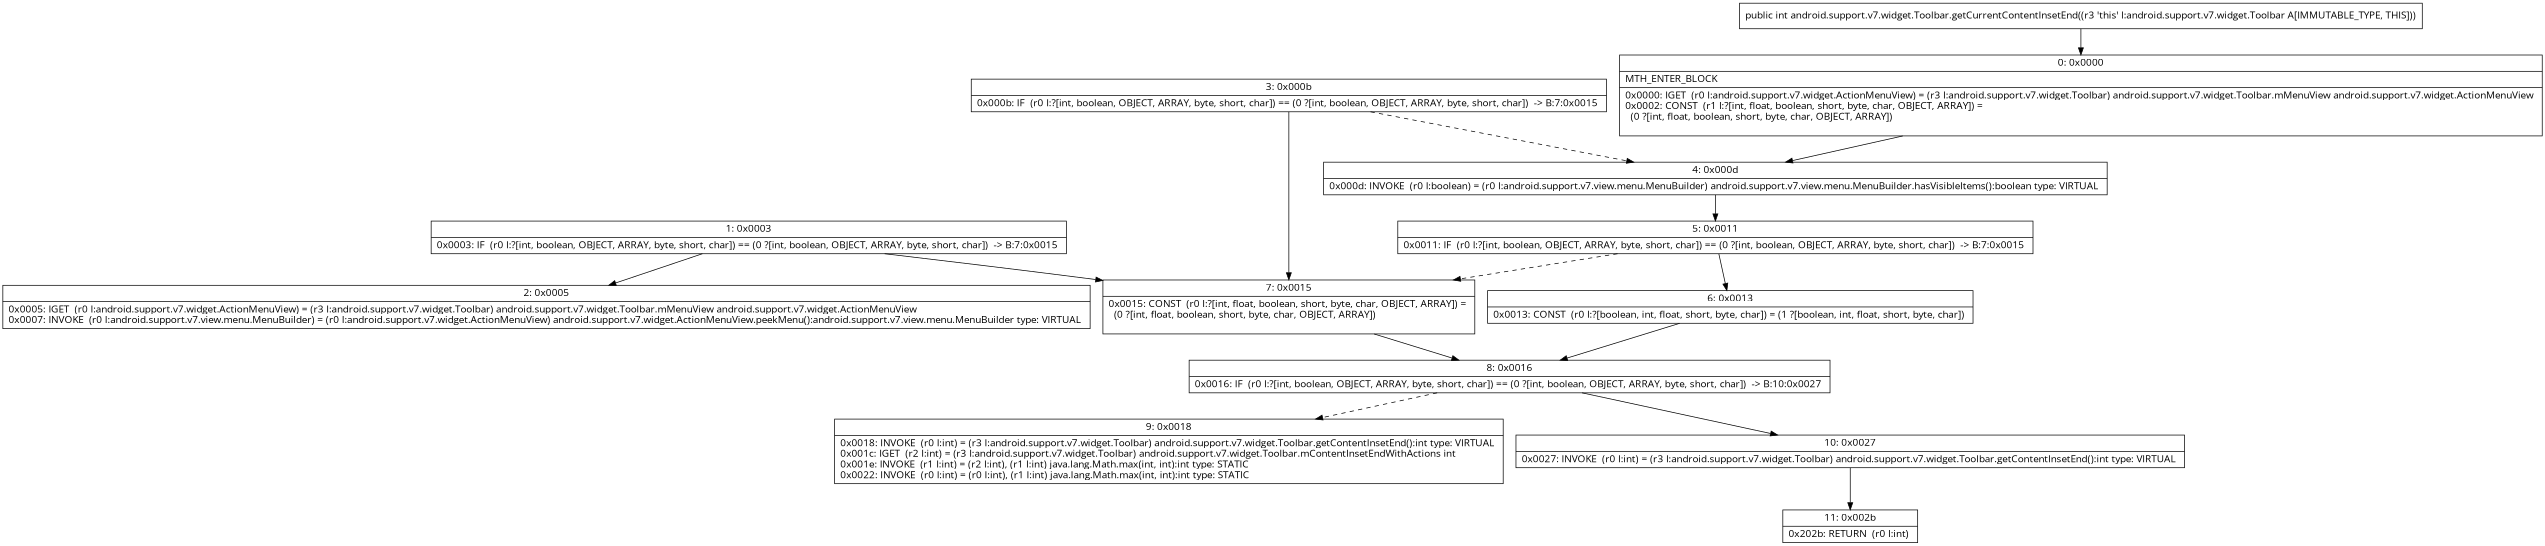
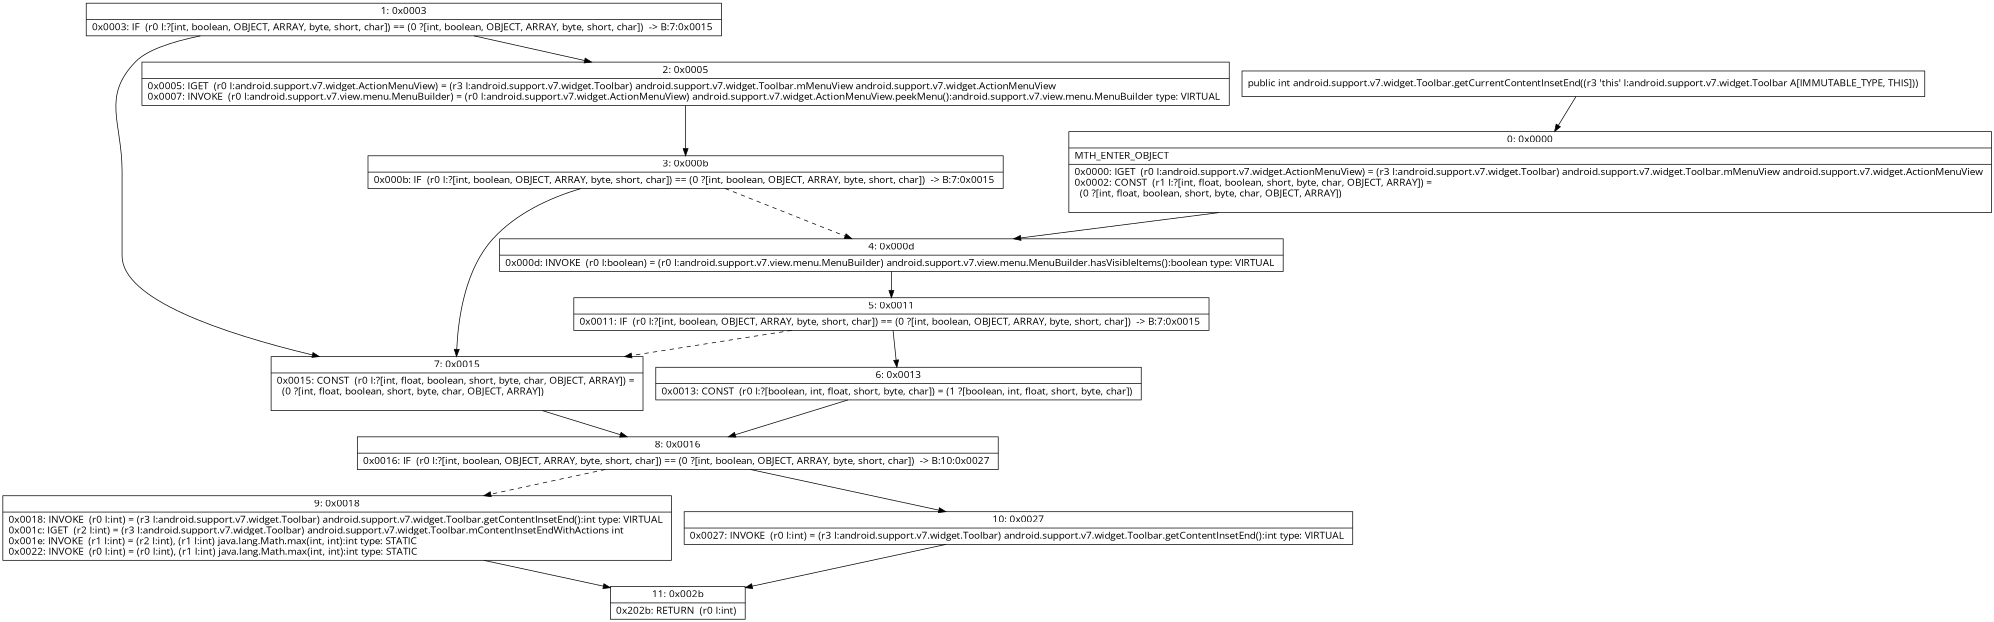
  digraph {
    fontname="Open Sans"
    node [fontname="Open Sans" shape=record]
    edge [fontname="Open Sans"]
-   n1 [label="{0\:\ 0x0000|MTH_ENTER_BLOCK\l|0x0000: IGET  (r0 I:android.support.v7.widget.ActionMenuView) = (r3 I:android.support.v7.widget.Toolbar) android.support.v7.widget.Toolbar.mMenuView android.support.v7.widget.ActionMenuView \l0x0002: CONST  (r1 I:?[int, float, boolean, short, byte, char, OBJECT, ARRAY]) = \l  (0 ?[int, float, boolean, short, byte, char, OBJECT, ARRAY])\l \l}"]
+   n1 [label="{0\:\ 0x0000|MTH_ENTER_OBJECT\l|0x0000: IGET  (r0 I:android.support.v7.widget.ActionMenuView) = (r3 I:android.support.v7.widget.Toolbar) android.support.v7.widget.Toolbar.mMenuView android.support.v7.widget.ActionMenuView \l0x0002: CONST  (r1 I:?[int, float, boolean, short, byte, char, OBJECT, ARRAY]) = \l  (0 ?[int, float, boolean, short, byte, char, OBJECT, ARRAY])\l \l}"]
    n2 [label="{4\:\ 0x000d|0x000d: INVOKE  (r0 I:boolean) = (r0 I:android.support.v7.view.menu.MenuBuilder) android.support.v7.view.menu.MenuBuilder.hasVisibleItems():boolean type: VIRTUAL \l}"]
    n3 [label="{1\:\ 0x0003|0x0003: IF  (r0 I:?[int, boolean, OBJECT, ARRAY, byte, short, char]) == (0 ?[int, boolean, OBJECT, ARRAY, byte, short, char])  \-\> B:7:0x0015 \l}"]
    n4 [label="{2\:\ 0x0005|0x0005: IGET  (r0 I:android.support.v7.widget.ActionMenuView) = (r3 I:android.support.v7.widget.Toolbar) android.support.v7.widget.Toolbar.mMenuView android.support.v7.widget.ActionMenuView \l0x0007: INVOKE  (r0 I:android.support.v7.view.menu.MenuBuilder) = (r0 I:android.support.v7.widget.ActionMenuView) android.support.v7.widget.ActionMenuView.peekMenu():android.support.v7.view.menu.MenuBuilder type: VIRTUAL \l}"]
    n5 [label="{7\:\ 0x0015|0x0015: CONST  (r0 I:?[int, float, boolean, short, byte, char, OBJECT, ARRAY]) = \l  (0 ?[int, float, boolean, short, byte, char, OBJECT, ARRAY])\l \l}"]
    n6 [label="{3\:\ 0x000b|0x000b: IF  (r0 I:?[int, boolean, OBJECT, ARRAY, byte, short, char]) == (0 ?[int, boolean, OBJECT, ARRAY, byte, short, char])  \-\> B:7:0x0015 \l}"]
    n7 [label="{8\:\ 0x0016|0x0016: IF  (r0 I:?[int, boolean, OBJECT, ARRAY, byte, short, char]) == (0 ?[int, boolean, OBJECT, ARRAY, byte, short, char])  \-\> B:10:0x0027 \l}"]
    n8 [label="{5\:\ 0x0011|0x0011: IF  (r0 I:?[int, boolean, OBJECT, ARRAY, byte, short, char]) == (0 ?[int, boolean, OBJECT, ARRAY, byte, short, char])  \-\> B:7:0x0015 \l}"]
    n9 [label="{6\:\ 0x0013|0x0013: CONST  (r0 I:?[boolean, int, float, short, byte, char]) = (1 ?[boolean, int, float, short, byte, char]) \l}"]
    n10 [label="{9\:\ 0x0018|0x0018: INVOKE  (r0 I:int) = (r3 I:android.support.v7.widget.Toolbar) android.support.v7.widget.Toolbar.getContentInsetEnd():int type: VIRTUAL \l0x001c: IGET  (r2 I:int) = (r3 I:android.support.v7.widget.Toolbar) android.support.v7.widget.Toolbar.mContentInsetEndWithActions int \l0x001e: INVOKE  (r1 I:int) = (r2 I:int), (r1 I:int) java.lang.Math.max(int, int):int type: STATIC \l0x0022: INVOKE  (r0 I:int) = (r0 I:int), (r1 I:int) java.lang.Math.max(int, int):int type: STATIC \l}"]
    n11 [label="{10\:\ 0x0027|0x0027: INVOKE  (r0 I:int) = (r3 I:android.support.v7.widget.Toolbar) android.support.v7.widget.Toolbar.getContentInsetEnd():int type: VIRTUAL \l}"]
    n12 [label="{11\:\ 0x002b|0x202b: RETURN  (r0 I:int) \l}"]
    n13 [label="{public int android.support.v7.widget.Toolbar.getCurrentContentInsetEnd((r3 'this' I:android.support.v7.widget.Toolbar A[IMMUTABLE_TYPE, THIS])) }"]
    n1 -> n2
    n2 -> n8
    n3 -> n4 [style=solid]
    n3 -> n5
+   n4 -> n6
    n5 -> n7
    n6 -> n2 [style=dashed]
    n6 -> n5
    n7 -> n10 [style=dashed]
    n7 -> n11
    n8 -> n5 [style=dashed]
    n8 -> n9 [style=solid]
    n9 -> n7
+   n10 -> n12
    n11 -> n12
    n13 -> n1
  }
